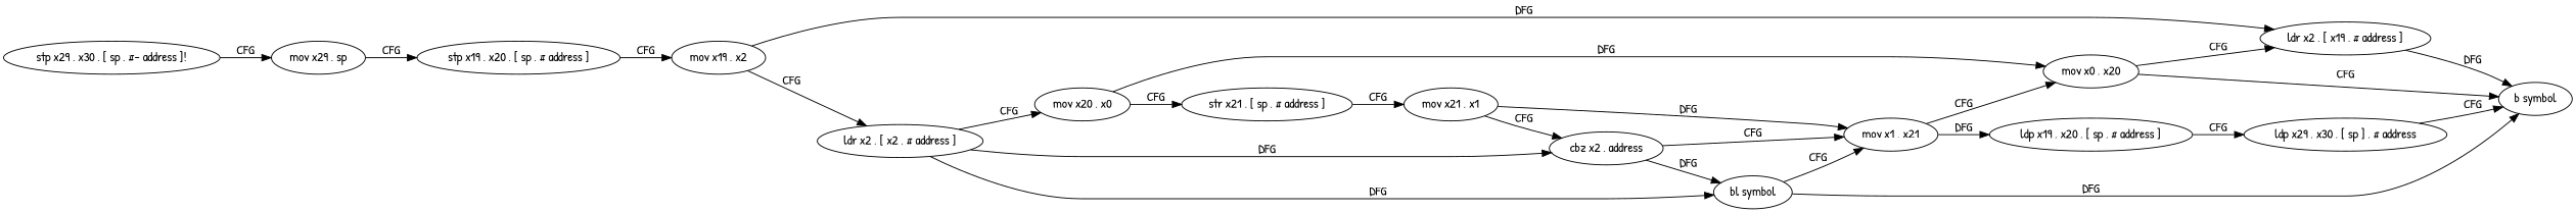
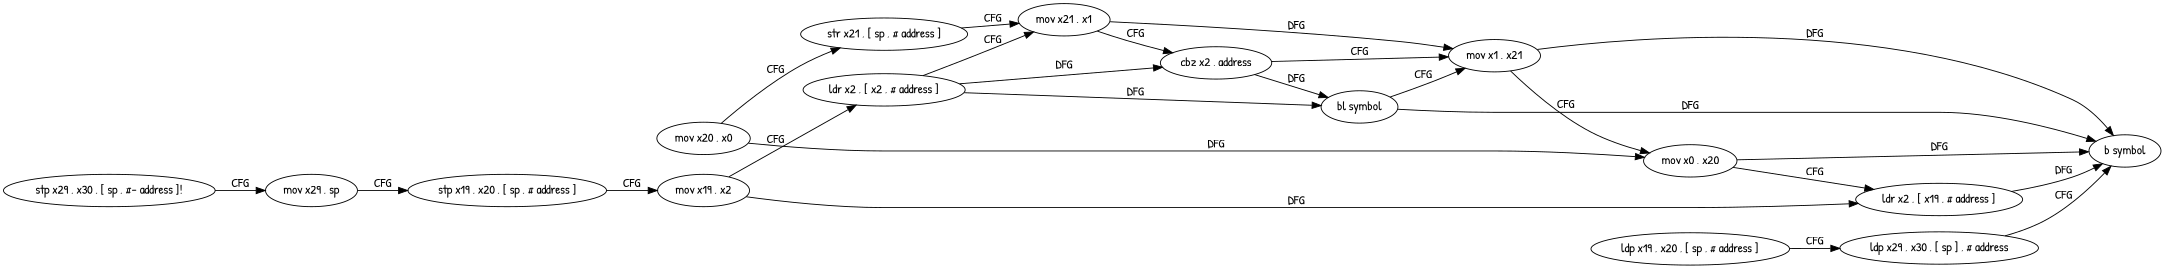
  digraph {
    fontname="Patrick Hand"
    rankdir=LR
    node [fontname="Patrick Hand"]
    edge [fontname="Patrick Hand"]
    n1 [label="stp x29 , x30 , [ sp , #- address ]!"]
    n2 [label="mov x29 , sp"]
    n3 [label="stp x19 , x20 , [ sp , # address ]"]
    n4 [label="mov x19 , x2"]
    n5 [label="ldr x2 , [ x2 , # address ]"]
    n6 [label="ldr x2 , [ x19 , # address ]"]
    n7 [label="mov x20 , x0"]
    n8 [label="cbz x2 , address"]
    n9 [label="bl symbol"]
    n10 [label="b symbol"]
    n11 [label="str x21 , [ sp , # address ]"]
    n12 [label="mov x0 , x20"]
    n13 [label="mov x1 , x21"]
    n14 [label="mov x21 , x1"]
    n15 [label="ldp x19 , x20 , [ sp , # address ]"]
    n16 [label="ldp x29 , x30 , [ sp ] , # address"]
    n1 -> n2 [label=CFG]
    n2 -> n3 [label=CFG]
    n3 -> n4 [label=CFG]
    n4 -> n5 [label=CFG]
    n4 -> n6 [label=DFG]
-   n5 -> n7 [label=CFG]
+   n5 -> n14 [label=CFG]
    n5 -> n8 [label=DFG]
    n5 -> n9 [label=DFG]
    n6 -> n10 [label=DFG]
    n7 -> n11 [label=CFG]
    n7 -> n12 [label=DFG]
    n8 -> n9 [label=DFG]
    n8 -> n13 [label=CFG]
    n9 -> n10 [label=DFG]
    n9 -> n13 [label=CFG]
    n11 -> n14 [label=CFG]
    n12 -> n6 [label=CFG]
-   n12 -> n10 [label=CFG]
-   n13 -> n15 [label=DFG]
+   n12 -> n10 [label=DFG]
+   n13 -> n10 [label=DFG]
    n13 -> n12 [label=CFG]
    n14 -> n8 [label=CFG]
    n14 -> n13 [label=DFG]
    n15 -> n16 [label=CFG]
    n16 -> n10 [label=CFG]
  }
